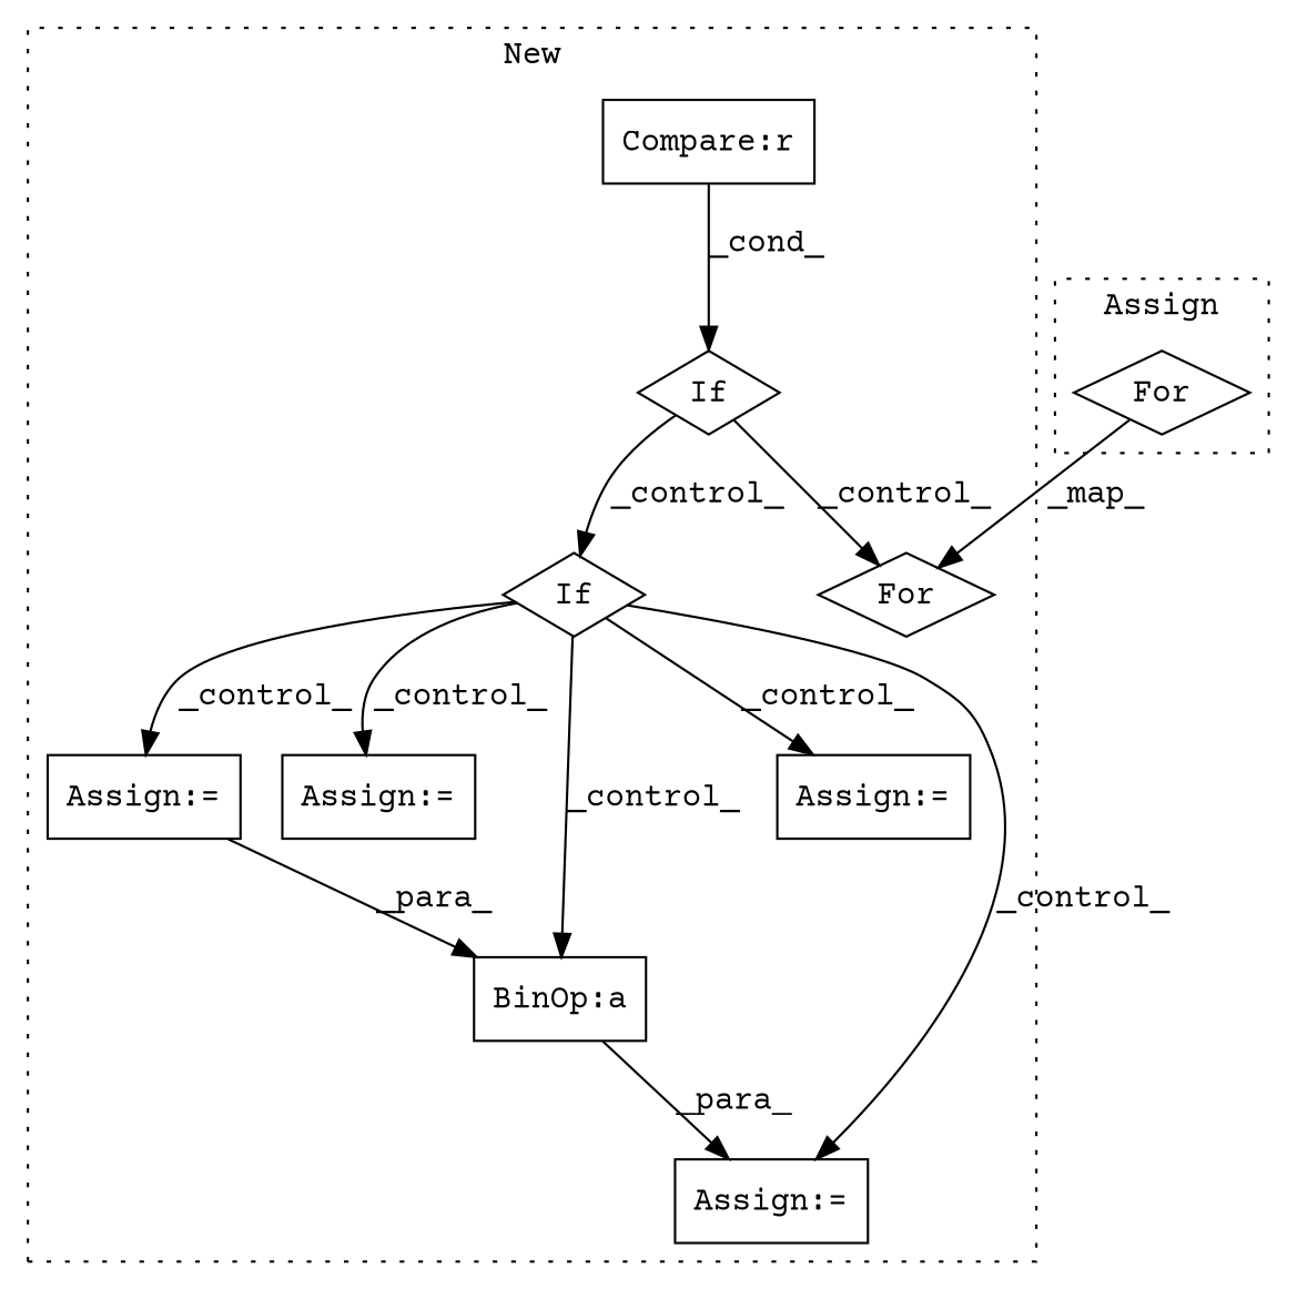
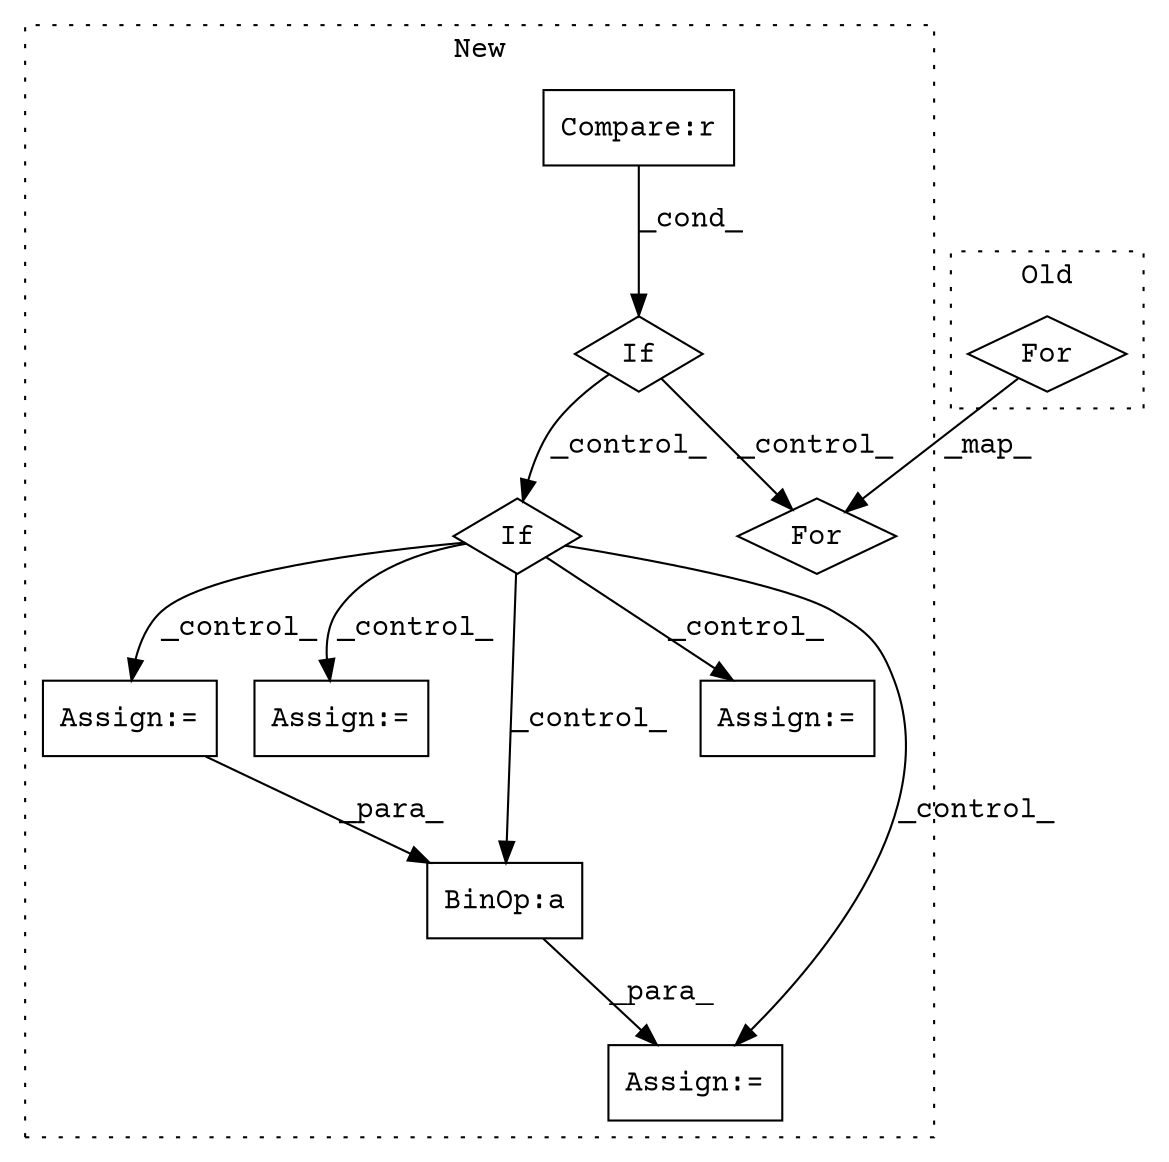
  digraph {
    fontname="Courier Prime"
    node [a=68 l=3 shape=box fontname="Courier Prime"]
    edge [fontname="Courier Prime"]
    n1 [a=107 l="4,14" label=For s="2271,2298" shape=diamond]
    n2 [a=96 label=If s=1992 shape=diamond]
    n3 [a=40 l=16 label="Compare:r" s=1995]
    n4 [label="Assign:=" s=2730]
    n5 [label="Assign:=" s=3008]
    n6 [label="Assign:=" s=2885]
    n7 [label="Assign:=" s=3159]
    n8 [a=96 label=If s=2447 shape=diamond]
    n9 [a=82 label="BinOp:a" s=2891]
    n10 [a=107 l="4,10" label=For s="2029,2056" shape=diamond]
    subgraph cluster_1 {
      label=New
      style=dotted
      n1
      n2
      n3
      n4
      n5
      n6
      n7
      n8
      n9
    }
    subgraph cluster_2 {
-     label=Assign
+     label=Old
      style=dotted
      n10
    }
    n2 -> n1 [label=_control_]
    n2 -> n8 [label=_control_]
    n3 -> n2 [label=_cond_]
    n4 -> n9 [label=_para_]
    n8 -> n4 [label=_control_]
    n8 -> n5 [label=_control_]
    n8 -> n6 [label=_control_]
    n8 -> n7 [label=_control_]
    n8 -> n9 [label=_control_]
    n9 -> n6 [label=_para_]
    n10 -> n1 [label=_map_]
  }
